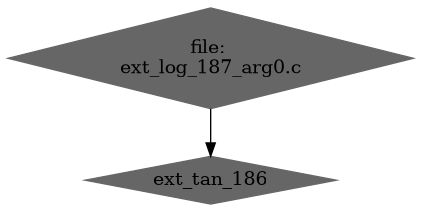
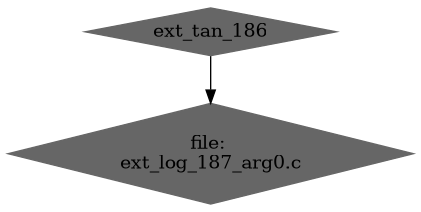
  digraph {
    node [color=gray40 shape=diamond style=filled]
    n1 [label="file: \next_log_187_arg0.c"]
    n2 [label=ext_tan_186]
-   n1 -> n2
+   n2 -> n1
  }
